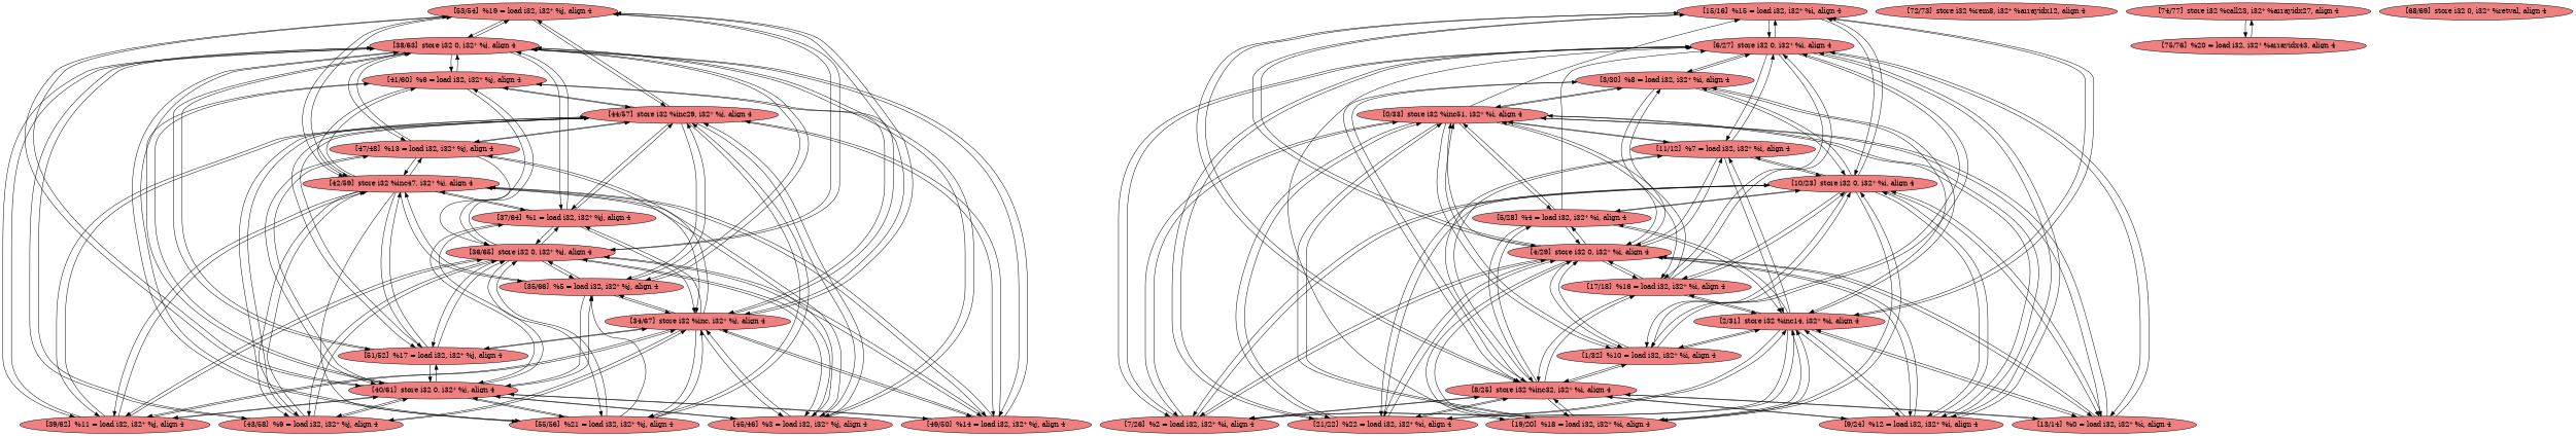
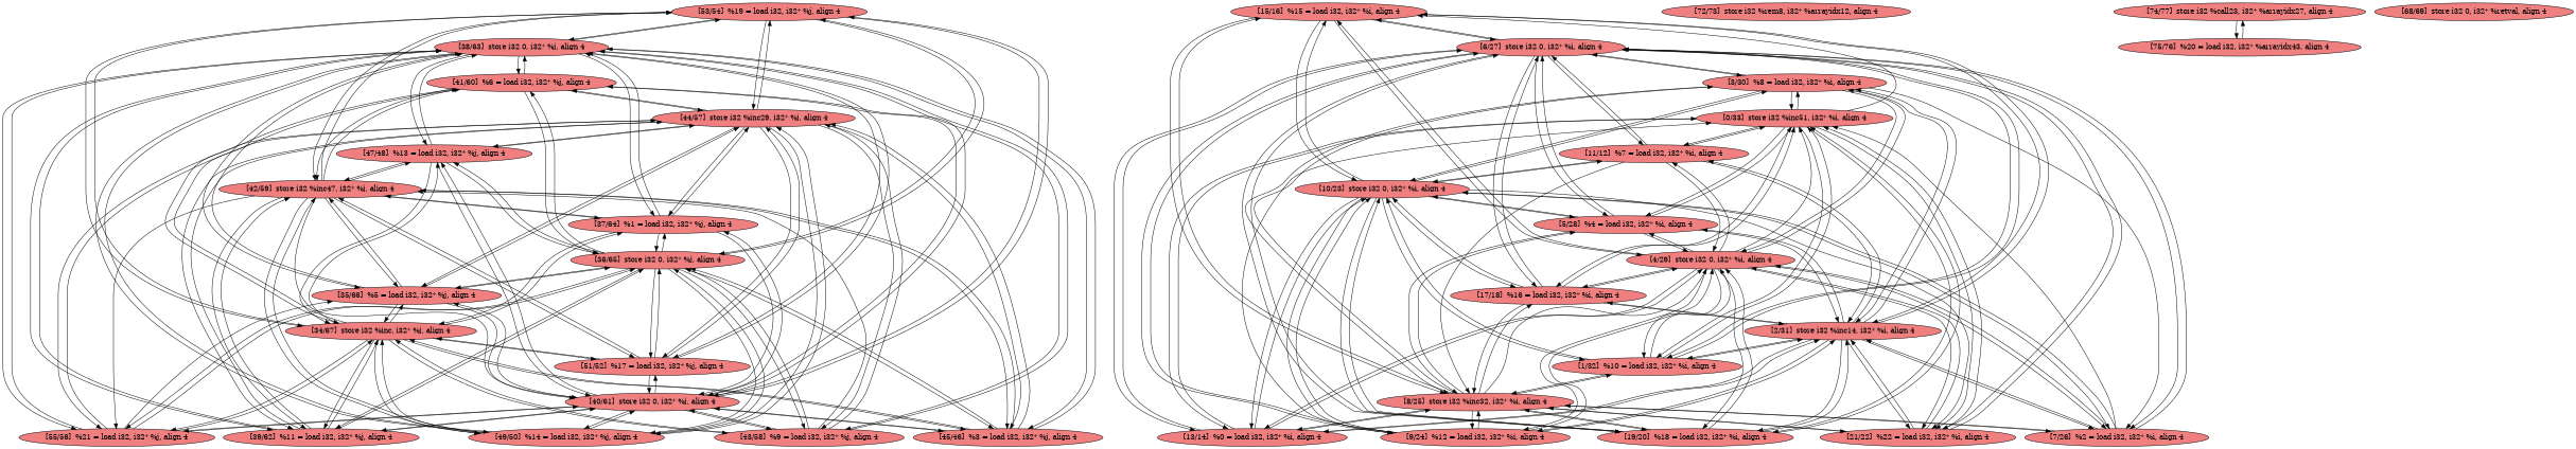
  digraph {
    node [fillcolor=lightcoral shape=ellipse style=filled]
    n1 [label="[53/54]  %19 = load i32, i32* %j, align 4"]
    n2 [label="[38/63]  store i32 0, i32* %j, align 4"]
    n3 [label="[40/61]  store i32 0, i32* %j, align 4"]
    n4 [label="[34/67]  store i32 %inc, i32* %j, align 4"]
    n5 [label="[36/65]  store i32 0, i32* %j, align 4"]
    n6 [label="[42/59]  store i32 %inc47, i32* %j, align 4"]
    n7 [label="[44/57]  store i32 %inc29, i32* %j, align 4"]
    n8 [label="[45/46]  %3 = load i32, i32* %j, align 4"]
    n9 [label="[49/50]  %14 = load i32, i32* %j, align 4"]
    n10 [label="[43/58]  %9 = load i32, i32* %j, align 4"]
    n11 [label="[55/56]  %21 = load i32, i32* %j, align 4"]
    n12 [label="[39/62]  %11 = load i32, i32* %j, align 4"]
    n13 [label="[51/52]  %17 = load i32, i32* %j, align 4"]
    n14 [label="[35/66]  %5 = load i32, i32* %j, align 4"]
    n15 [label="[37/64]  %1 = load i32, i32* %j, align 4"]
    n16 [label="[47/48]  %13 = load i32, i32* %j, align 4"]
    n17 [label="[41/60]  %6 = load i32, i32* %j, align 4"]
    n18 [label="[15/16]  %15 = load i32, i32* %i, align 4"]
    n19 [label="[6/27]  store i32 0, i32* %i, align 4"]
    n20 [label="[8/25]  store i32 %inc32, i32* %i, align 4"]
    n21 [label="[2/31]  store i32 %inc14, i32* %i, align 4"]
    n22 [label="[4/29]  store i32 0, i32* %i, align 4"]
    n23 [label="[10/23]  store i32 0, i32* %i, align 4"]
    n24 [label="[13/14]  %0 = load i32, i32* %i, align 4"]
    n25 [label="[9/24]  %12 = load i32, i32* %i, align 4"]
    n26 [label="[19/20]  %18 = load i32, i32* %i, align 4"]
    n27 [label="[21/22]  %22 = load i32, i32* %i, align 4"]
    n28 [label="[7/26]  %2 = load i32, i32* %i, align 4"]
    n29 [label="[1/32]  %10 = load i32, i32* %i, align 4"]
    n30 [label="[17/18]  %16 = load i32, i32* %i, align 4"]
    n31 [label="[5/28]  %4 = load i32, i32* %i, align 4"]
    n32 [label="[11/12]  %7 = load i32, i32* %i, align 4"]
    n33 [label="[3/30]  %8 = load i32, i32* %i, align 4"]
    n34 [label="[0/33]  store i32 %inc51, i32* %i, align 4"]
    n35 [label="[72/73]  store i32 %rem8, i32* %arrayidx12, align 4"]
    n36 [label="[74/77]  store i32 %call23, i32* %arrayidx27, align 4"]
    n37 [label="[75/76]  %20 = load i32, i32* %arrayidx43, align 4"]
    n38 [label="[68/69]  store i32 0, i32* %retval, align 4"]
    n1 -> n2
    n1 -> n3
    n1 -> n4
    n1 -> n5
    n1 -> n6
    n1 -> n7
    n2 -> n1
    n2 -> n8
    n2 -> n9
    n2 -> n10
    n2 -> n11
    n2 -> n12
    n2 -> n13
    n2 -> n14
    n2 -> n15
    n2 -> n16
    n2 -> n17
    n3 -> n1
    n3 -> n8
    n3 -> n9
    n3 -> n10
    n3 -> n11
    n3 -> n12
    n3 -> n13
    n3 -> n14
    n3 -> n15
    n3 -> n16
    n3 -> n17
    n4 -> n1
    n4 -> n8
    n4 -> n9
    n4 -> n10
    n4 -> n11
    n4 -> n12
    n4 -> n13
    n4 -> n14
    n4 -> n15
    n4 -> n16
    n4 -> n17
    n5 -> n1
    n5 -> n8
    n5 -> n9
    n5 -> n10
    n5 -> n11
    n5 -> n12
    n5 -> n13
    n5 -> n14
    n5 -> n15
+   n5 -> n16
    n5 -> n17
    n6 -> n1
    n6 -> n8
    n6 -> n9
-   n6 -> n10
+   n6 -> n3
    n6 -> n11
    n6 -> n12
    n6 -> n13
    n6 -> n14
    n6 -> n15
    n6 -> n16
    n6 -> n17
    n7 -> n1
    n7 -> n8
    n7 -> n9
    n7 -> n10
    n7 -> n11
    n7 -> n12
    n7 -> n13
    n7 -> n14
    n7 -> n15
    n7 -> n16
    n7 -> n17
    n8 -> n2
    n8 -> n3
    n8 -> n4
    n8 -> n5
    n8 -> n6
    n8 -> n7
    n9 -> n2
    n9 -> n3
    n9 -> n4
    n9 -> n5
    n9 -> n6
    n9 -> n7
    n10 -> n2
    n10 -> n3
    n10 -> n4
    n10 -> n5
    n10 -> n6
    n10 -> n7
    n11 -> n2
    n11 -> n3
    n11 -> n4
    n11 -> n5
    n11 -> n7
    n11 -> n14
    n12 -> n2
    n12 -> n3
    n12 -> n4
    n12 -> n5
    n12 -> n6
    n12 -> n7
    n13 -> n2
    n13 -> n3
    n13 -> n4
    n13 -> n5
    n13 -> n6
    n13 -> n7
    n14 -> n2
    n14 -> n3
    n14 -> n4
    n14 -> n5
    n14 -> n6
    n14 -> n7
    n15 -> n2
    n15 -> n3
    n15 -> n4
    n15 -> n5
    n15 -> n6
    n15 -> n7
    n16 -> n2
    n16 -> n3
    n16 -> n4
    n16 -> n5
    n16 -> n6
    n16 -> n7
    n17 -> n2
    n17 -> n3
    n17 -> n4
    n17 -> n5
    n17 -> n6
    n17 -> n7
    n18 -> n19
    n18 -> n20
    n18 -> n21
    n18 -> n22
    n18 -> n23
    n19 -> n18
    n19 -> n24
    n19 -> n25
+   n19 -> n26
    n19 -> n27
    n19 -> n28
    n19 -> n29
    n19 -> n30
+   n19 -> n31
    n19 -> n32
    n19 -> n33
    n20 -> n18
    n20 -> n24
    n20 -> n25
    n20 -> n26
    n20 -> n27
    n20 -> n28
    n20 -> n29
    n20 -> n30
    n20 -> n31
-   n20 -> n32
+   n20 -> n22
    n20 -> n33
    n21 -> n18
    n21 -> n24
    n21 -> n25
    n21 -> n26
    n21 -> n27
    n21 -> n28
    n21 -> n29
    n21 -> n30
    n21 -> n31
    n21 -> n32
    n21 -> n33
    n22 -> n18
    n22 -> n24
    n22 -> n25
    n22 -> n26
    n22 -> n27
    n22 -> n28
    n22 -> n29
    n22 -> n30
    n22 -> n31
    n22 -> n32
    n22 -> n33
    n22 -> n34
    n23 -> n18
    n23 -> n24
    n23 -> n25
    n23 -> n26
    n23 -> n27
    n23 -> n28
    n23 -> n29
    n23 -> n30
    n23 -> n31
    n23 -> n32
    n23 -> n33
    n24 -> n19
    n24 -> n20
    n24 -> n21
    n24 -> n22
    n24 -> n23
    n24 -> n34
    n25 -> n19
    n25 -> n20
    n25 -> n21
    n25 -> n22
    n25 -> n23
    n25 -> n34
    n26 -> n19
    n26 -> n20
    n26 -> n21
    n26 -> n22
    n26 -> n23
    n26 -> n34
    n27 -> n19
    n27 -> n20
    n27 -> n21
    n27 -> n22
-   n27 -> n23
    n27 -> n34
    n28 -> n19
    n28 -> n20
    n28 -> n21
    n28 -> n22
    n28 -> n23
    n28 -> n34
    n29 -> n19
    n29 -> n20
    n29 -> n21
    n29 -> n22
    n29 -> n23
    n29 -> n34
    n30 -> n19
    n30 -> n20
    n30 -> n21
    n30 -> n22
    n30 -> n23
    n30 -> n34
    n31 -> n19
    n31 -> n20
    n31 -> n21
    n31 -> n22
    n31 -> n23
    n31 -> n34
    n32 -> n19
    n32 -> n20
    n32 -> n21
    n32 -> n22
    n32 -> n23
    n32 -> n34
    n33 -> n19
    n33 -> n20
    n33 -> n21
    n33 -> n22
    n33 -> n23
    n33 -> n34
    n34 -> n18
    n34 -> n24
-   n34 -> n25
    n34 -> n26
    n34 -> n27
-   n34 -> n28
+   n33 -> n28
    n34 -> n29
    n34 -> n30
    n34 -> n31
    n34 -> n32
    n34 -> n33
    n36 -> n37
    n37 -> n36
  }
